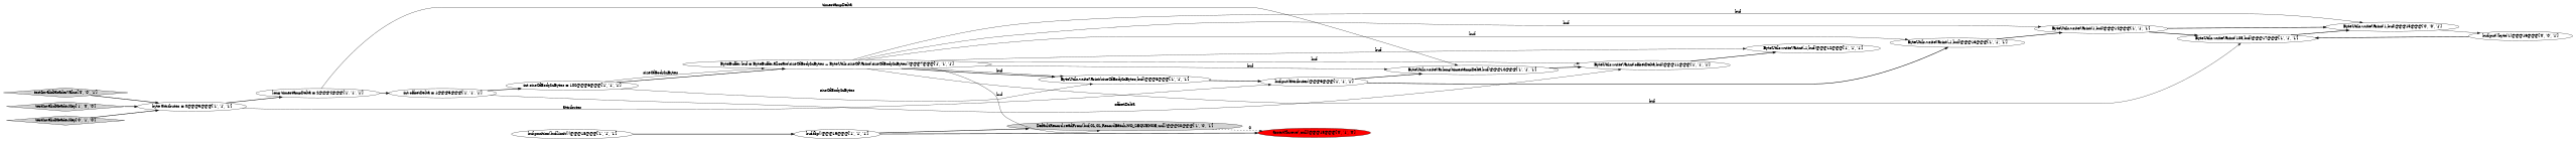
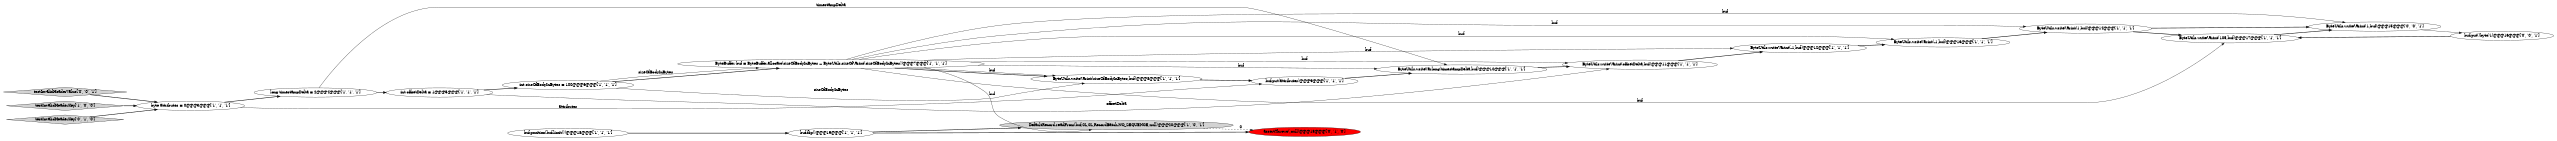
  digraph {
    rankdir=LR
    node [fillcolor=white shape=ellipse style=filled]
    edge [style=bold]
    n1 [label="ByteUtils.writeVarint(1,buf)@@@14@@@['1', '1', '1']"]
    n2 [label="ByteUtils.writeVarint(105,buf)@@@17@@@['1', '1', '1']"]
    n3 [label="ByteUtils.writeVarint(1,buf)@@@15@@@['0', '0', '1']"]
    n4 [label="buf.put((byte)1)@@@16@@@['0', '0', '1']"]
    n5 [fillcolor=red label="assertThrows(,null)@@@18@@@['0', '1', '0']"]
    n6 [label="buf.flip()@@@19@@@['1', '1', '1']"]
    n7 [fillcolor=lightgray label="DefaultRecord.readFrom(buf,0L,0L,RecordBatch.NO_SEQUENCE,null)@@@20@@@['1', '0', '1']"]
    n8 [label="ByteUtils.writeVarint(offsetDelta,buf)@@@11@@@['1', '1', '1']"]
    n9 [label="ByteUtils.writeVarint(-1,buf)@@@12@@@['1', '1', '1']"]
    n10 [label="ByteUtils.writeVarint(-1,buf)@@@13@@@['1', '1', '1']"]
    n11 [fillcolor=lightgray label="testInvalidHeaderValue['0', '0', '1']" shape=diamond]
    n12 [label="byte attributes = 0@@@3@@@['1', '1', '1']"]
    n13 [label="buf.put(attributes)@@@9@@@['1', '1', '1']"]
    n14 [label="long timestampDelta = 2@@@4@@@['1', '1', '1']"]
    n15 [label="ByteUtils.writeVarlong(timestampDelta,buf)@@@10@@@['1', '1', '1']"]
    n16 [label="int offsetDelta = 1@@@5@@@['1', '1', '1']"]
    n17 [label="int sizeOfBodyInBytes = 100@@@6@@@['1', '1', '1']"]
    n18 [label="ByteUtils.writeVarint(sizeOfBodyInBytes,buf)@@@8@@@['1', '1', '1']"]
    n19 [label="ByteBuffer buf = ByteBuffer.allocate(sizeOfBodyInBytes + ByteUtils.sizeOfVarint(sizeOfBodyInBytes))@@@7@@@['1', '1', '1']"]
    n20 [fillcolor=lightgray label="testInvalidHeaderKey['1', '0', '0']" shape=diamond]
    n21 [label="buf.position(buf.limit())@@@18@@@['1', '1', '1']"]
    n22 [fillcolor=lightgray label="testInvalidHeaderKey['0', '1', '0']" shape=diamond]
    n1 -> n2
    n1 -> n3
    n2 -> n3
    n3 -> n4 [style=solid]
    n4 -> n2
    n6 -> n5
    n6 -> n7
    n7 -> n5 [label=0 style=dashed]
    n8 -> n9
-   n13 -> n10
+   n9 -> n10
    n10 -> n1
    n11 -> n12
    n12 -> n13 [label=attributes style=solid]
    n12 -> n14
    n13 -> n15
    n14 -> n15 [label=timestampDelta style=solid]
    n14 -> n16
    n15 -> n8
    n16 -> n8 [label=offsetDelta style=solid]
    n16 -> n17
    n17 -> n18 [label=sizeOfBodyInBytes style=solid]
    n17 -> n19
    n17 -> n19 [label=sizeOfBodyInBytes style=solid]
    n18 -> n13
    n19 -> n1 [label=buf style=solid]
    n19 -> n2 [label=buf style=solid]
    n19 -> n3 [label=buf style=solid]
    n19 -> n7 [label=buf style=solid]
    n19 -> n8 [label=buf style=solid]
    n19 -> n9 [label=buf style=solid]
    n19 -> n10 [label=buf style=solid]
    n19 -> n15 [label=buf style=solid]
    n19 -> n18 [label=buf style=solid]
    n19 -> n18
    n20 -> n12
    n21 -> n6
    n22 -> n12
  }
